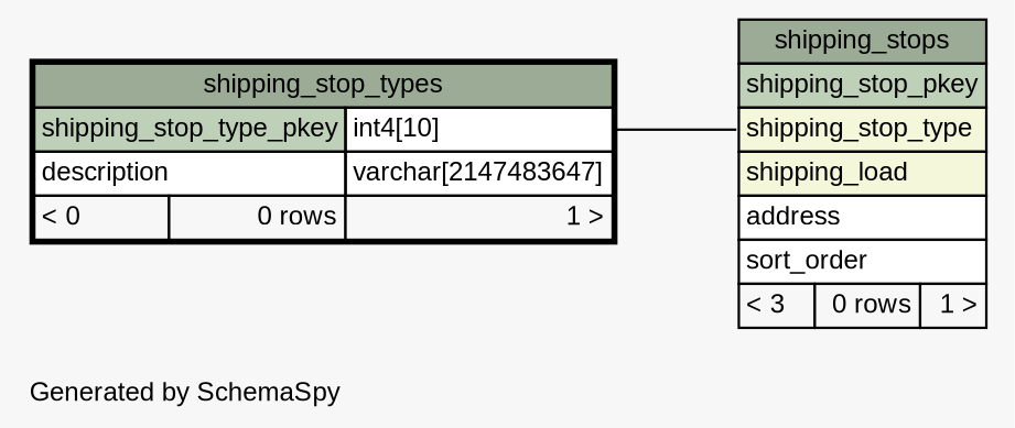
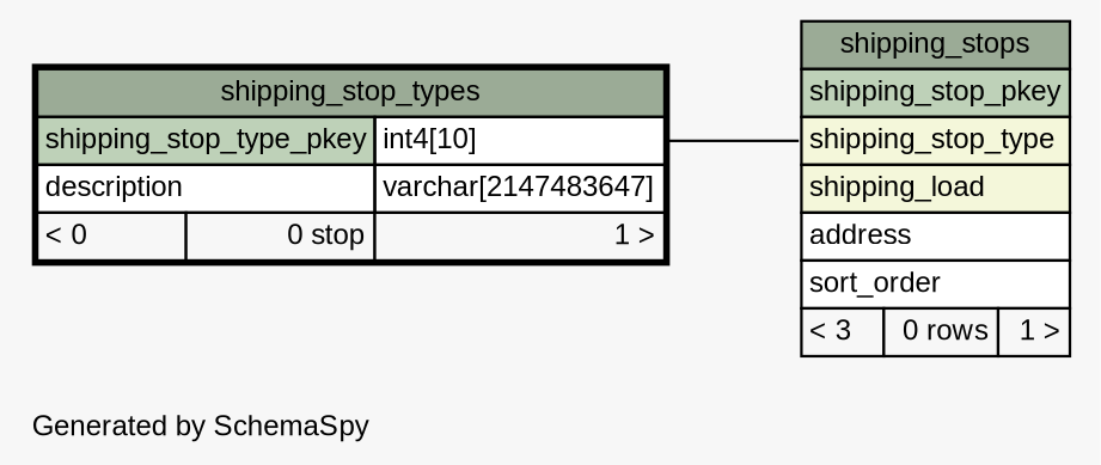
  digraph {
    bgcolor="#f7f7f7"
    fontname="Liberation Sans"
    fontsize=11
    label="\nGenerated by SchemaSpy"
    labeljust=l
    nodesep=0.18
    rankdir=RL
    ranksep=0.46
    node [fontname="Liberation Sans" fontsize=11 shape=plaintext]
    n1 [label=<     <TABLE BORDER="0" CELLBORDER="1" CELLSPACING="0" BGCOLOR="#ffffff">       <TR><TD COLSPAN="3" BGCOLOR="#9bab96" ALIGN="CENTER">shipping_stops</TD></TR>       <TR><TD PORT="shipping_stop_pkey" COLSPAN="3" BGCOLOR="#bed1b8" ALIGN="LEFT">shipping_stop_pkey</TD></TR>       <TR><TD PORT="shipping_stop_type" COLSPAN="3" BGCOLOR="#f4f7da" ALIGN="LEFT">shipping_stop_type</TD></TR>       <TR><TD PORT="shipping_load" COLSPAN="3" BGCOLOR="#f4f7da" ALIGN="LEFT">shipping_load</TD></TR>       <TR><TD PORT="address" COLSPAN="3" ALIGN="LEFT">address</TD></TR>       <TR><TD PORT="sort_order" COLSPAN="3" ALIGN="LEFT">sort_order</TD></TR>       <TR><TD ALIGN="LEFT" BGCOLOR="#f7f7f7">&lt; 3</TD><TD ALIGN="RIGHT" BGCOLOR="#f7f7f7">0 rows</TD><TD ALIGN="RIGHT" BGCOLOR="#f7f7f7">1 &gt;</TD></TR>     </TABLE>>]
-   n2 [label=<     <TABLE BORDER="2" CELLBORDER="1" CELLSPACING="0" BGCOLOR="#ffffff">       <TR><TD COLSPAN="3" BGCOLOR="#9bab96" ALIGN="CENTER">shipping_stop_types</TD></TR>       <TR><TD PORT="shipping_stop_type_pkey" COLSPAN="2" BGCOLOR="#bed1b8" ALIGN="LEFT">shipping_stop_type_pkey</TD><TD PORT="shipping_stop_type_pkey.type" ALIGN="LEFT">int4[10]</TD></TR>       <TR><TD PORT="description" COLSPAN="2" ALIGN="LEFT">description</TD><TD PORT="description.type" ALIGN="LEFT">varchar[2147483647]</TD></TR>       <TR><TD ALIGN="LEFT" BGCOLOR="#f7f7f7">&lt; 0</TD><TD ALIGN="RIGHT" BGCOLOR="#f7f7f7">0 rows</TD><TD ALIGN="RIGHT" BGCOLOR="#f7f7f7">1 &gt;</TD></TR>     </TABLE>>]
+   n2 [label=<     <TABLE BORDER="2" CELLBORDER="1" CELLSPACING="0" BGCOLOR="#ffffff">       <TR><TD COLSPAN="3" BGCOLOR="#9bab96" ALIGN="CENTER">shipping_stop_types</TD></TR>       <TR><TD PORT="shipping_stop_type_pkey" COLSPAN="2" BGCOLOR="#bed1b8" ALIGN="LEFT">shipping_stop_type_pkey</TD><TD PORT="shipping_stop_type_pkey.type" ALIGN="LEFT">int4[10]</TD></TR>       <TR><TD PORT="description" COLSPAN="2" ALIGN="LEFT">description</TD><TD PORT="description.type" ALIGN="LEFT">varchar[2147483647]</TD></TR>       <TR><TD ALIGN="LEFT" BGCOLOR="#f7f7f7">&lt; 0</TD><TD ALIGN="RIGHT" BGCOLOR="#f7f7f7">0 stop</TD><TD ALIGN="RIGHT" BGCOLOR="#f7f7f7">1 &gt;</TD></TR>     </TABLE>>]
    n1 -> n2 [arrowhead=none arrowsize=0.8 arrowtail=crowodot headport="shipping_stop_type_pkey.type:e" tailport="shipping_stop_type:w" fontname="Liberation Sans"]
  }
